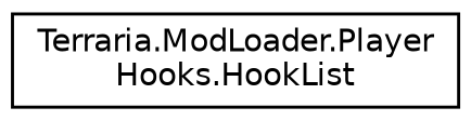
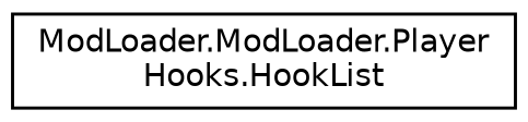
  digraph {
    rankdir=LR
-   n1 [color=black fillcolor=white fontname=Helvetica fontsize=10 height=0.2 label="Terraria.ModLoader.Player\lHooks.HookList" shape=record style=filled width=0.4]
+   n1 [color=black fillcolor=white fontname=Helvetica fontsize=10 height=0.2 label="ModLoader.ModLoader.Player\lHooks.HookList" shape=record style=filled width=0.4]
  }
